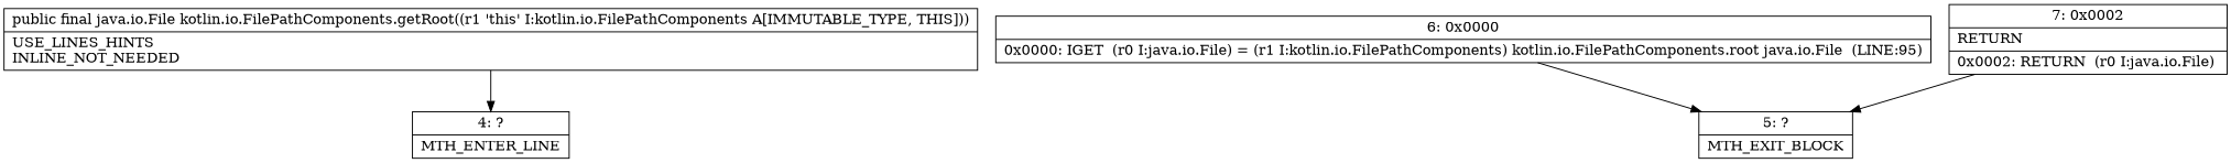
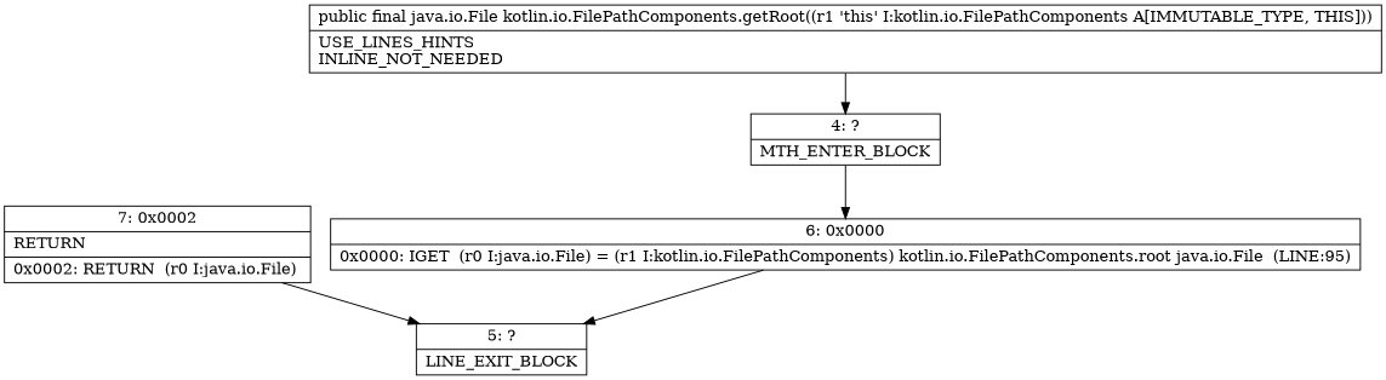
  digraph {
    node [shape=record]
-   n1 [label="{4\:\ ?|MTH_ENTER_LINE\l}"]
+   n1 [label="{4\:\ ?|MTH_ENTER_BLOCK\l}"]
    n2 [label="{6\:\ 0x0000|0x0000: IGET  (r0 I:java.io.File) = (r1 I:kotlin.io.FilePathComponents) kotlin.io.FilePathComponents.root java.io.File  (LINE:95)\l}"]
-   n3 [label="{5\:\ ?|MTH_EXIT_BLOCK\l}"]
+   n3 [label="{5\:\ ?|LINE_EXIT_BLOCK\l}"]
    n4 [label="{7\:\ 0x0002|RETURN\l|0x0002: RETURN  (r0 I:java.io.File) \l}"]
    n5 [label="{public final java.io.File kotlin.io.FilePathComponents.getRoot((r1 'this' I:kotlin.io.FilePathComponents A[IMMUTABLE_TYPE, THIS]))  | USE_LINES_HINTS\lINLINE_NOT_NEEDED\l}"]
+   n1 -> n2
    n2 -> n3
    n4 -> n3
    n5 -> n1
  }
